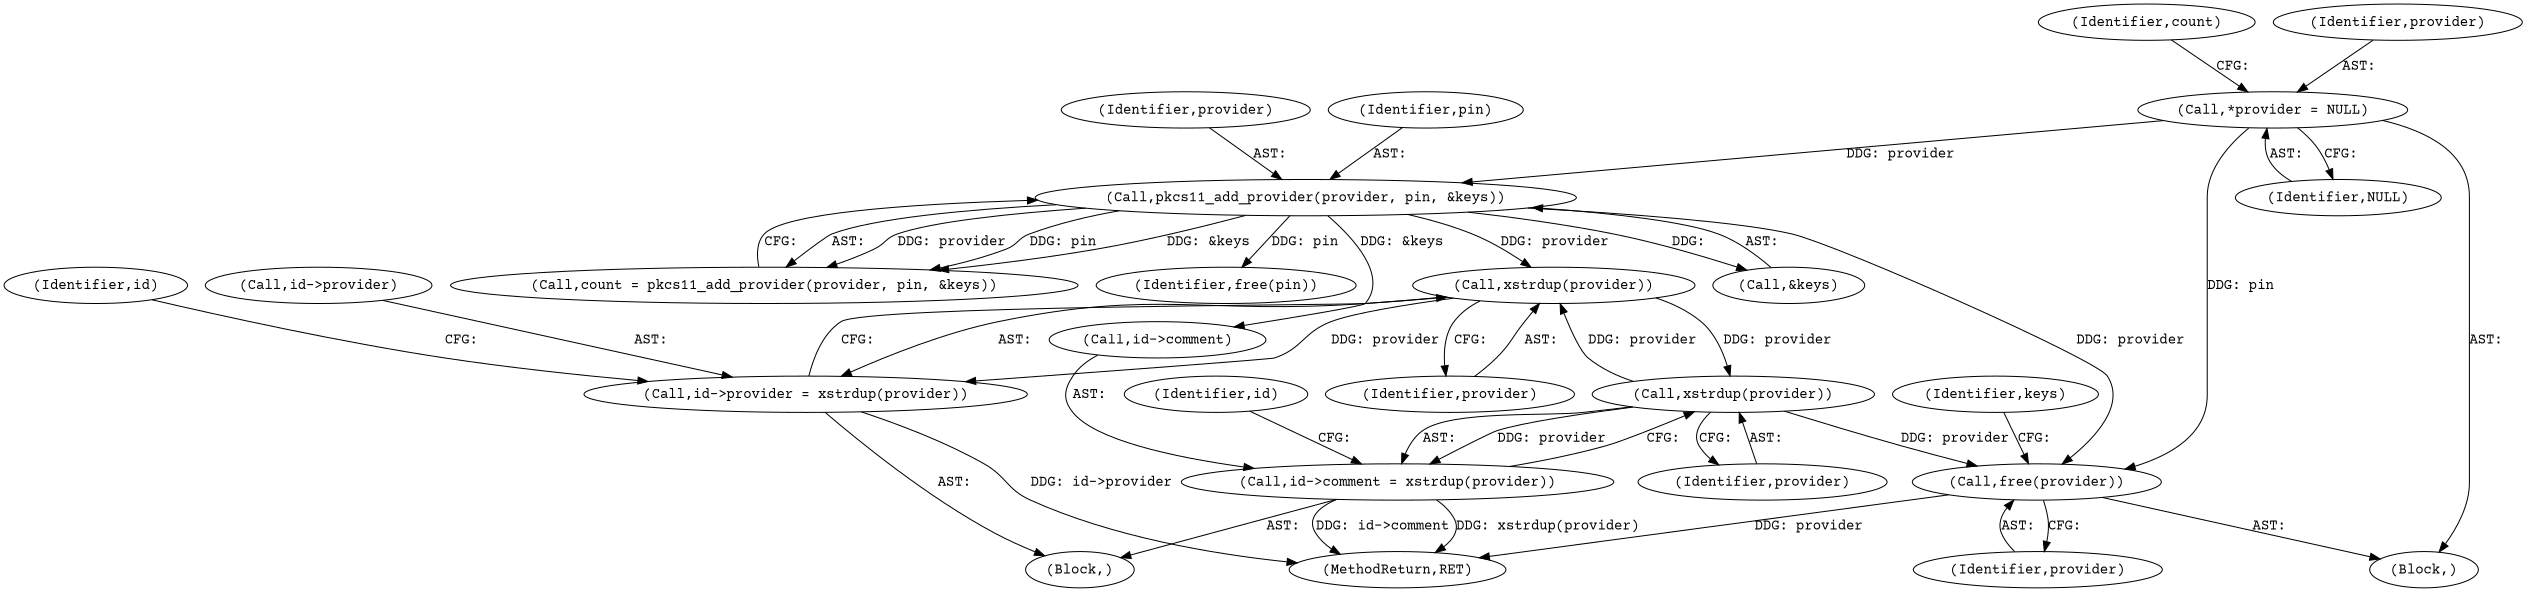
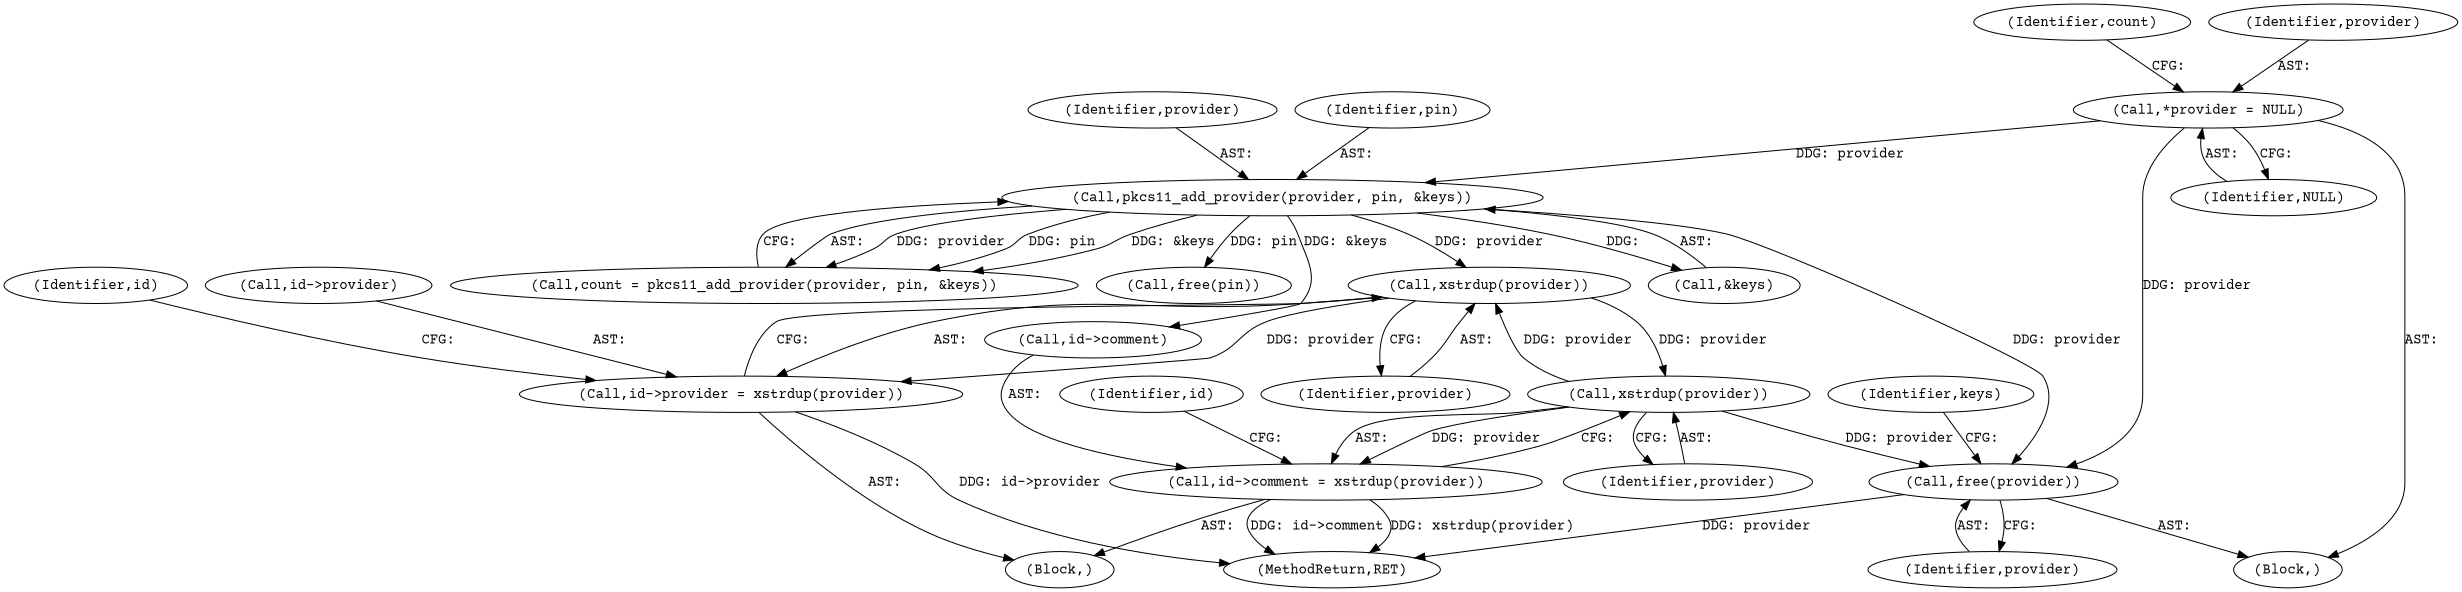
  digraph {
    fontname="Courier Prime"
    node [fontname="Courier Prime"]
    edge [fontname="Courier Prime"]
    n1 [label="(Call,xstrdup(provider))"]
    n2 [label="(Call,xstrdup(provider))"]
    n3 [label="(Call,id->provider = xstrdup(provider))"]
    n4 [label="(Identifier,provider)"]
    n5 [label="(Call,free(provider))"]
    n6 [label="(Call,id->comment = xstrdup(provider))"]
    n7 [label="(Identifier,provider)"]
    n8 [label="(MethodReturn,RET)"]
    n9 [label="(Block,)"]
    n10 [label="(Call,pkcs11_add_provider(provider, pin, &keys))"]
    n11 [label="(Call,&keys)"]
    n12 [label="(Call,count = pkcs11_add_provider(provider, pin, &keys))"]
-   n13 [label="(Identifier,free(pin))"]
+   n13 [label="(Call,free(pin))"]
    n14 [label="(Call,id->comment)"]
    n15 [label="(Block,)"]
    n16 [label="(Identifier,provider)"]
    n17 [label="(Call,*provider = NULL)"]
    n18 [label="(Identifier,NULL)"]
    n19 [label="(Identifier,pin)"]
    n20 [label="(Identifier,id)"]
    n21 [label="(Identifier,id)"]
    n22 [label="(Call,id->provider)"]
    n23 [label="(Identifier,keys)"]
    n24 [label="(Identifier,count)"]
    n25 [label="(Identifier,provider)"]
    n26 [label="(Identifier,provider)"]
    n1 -> n2 [label="DDG: provider"]
    n1 -> n3 [label="AST: "]
    n1 -> n3 [label="DDG: provider"]
    n1 -> n4 [label="CFG: "]
    n2 -> n1 [label="DDG: provider"]
    n2 -> n5 [label="DDG: provider"]
    n2 -> n6 [label="AST: "]
    n2 -> n6 [label="DDG: provider"]
    n2 -> n7 [label="CFG: "]
    n3 -> n1 [label="CFG: "]
    n3 -> n8 [label="DDG: id->provider"]
    n3 -> n9 [label="AST: "]
    n4 -> n1 [label="AST: "]
    n5 -> n8 [label="DDG: provider"]
    n5 -> n15 [label="AST: "]
    n5 -> n16 [label="CFG: "]
    n6 -> n2 [label="CFG: "]
    n6 -> n8 [label="DDG: xstrdup(provider)"]
    n6 -> n8 [label="DDG: id->comment"]
    n6 -> n9 [label="AST: "]
    n7 -> n2 [label="AST: "]
    n10 -> n1 [label="DDG: provider"]
    n10 -> n5 [label="DDG: provider"]
    n10 -> n11 [label="DDG: "]
    n10 -> n12 [label="AST: "]
    n10 -> n12 [label="DDG: provider"]
    n10 -> n12 [label="DDG: pin"]
    n10 -> n12 [label="DDG: &keys"]
    n10 -> n13 [label="DDG: pin"]
    n10 -> n14 [label="DDG: &keys"]
    n11 -> n10 [label="AST: "]
    n12 -> n10 [label="CFG: "]
    n14 -> n6 [label="AST: "]
    n16 -> n5 [label="AST: "]
-   n17 -> n5 [label="DDG: pin"]
+   n17 -> n5 [label="DDG: provider"]
    n17 -> n10 [label="DDG: provider"]
    n17 -> n15 [label="AST: "]
    n17 -> n18 [label="CFG: "]
    n18 -> n17 [label="AST: "]
    n19 -> n10 [label="AST: "]
    n20 -> n3 [label="CFG: "]
    n21 -> n6 [label="CFG: "]
    n22 -> n3 [label="AST: "]
    n23 -> n5 [label="CFG: "]
    n24 -> n17 [label="CFG: "]
    n25 -> n17 [label="AST: "]
    n26 -> n10 [label="AST: "]
  }
